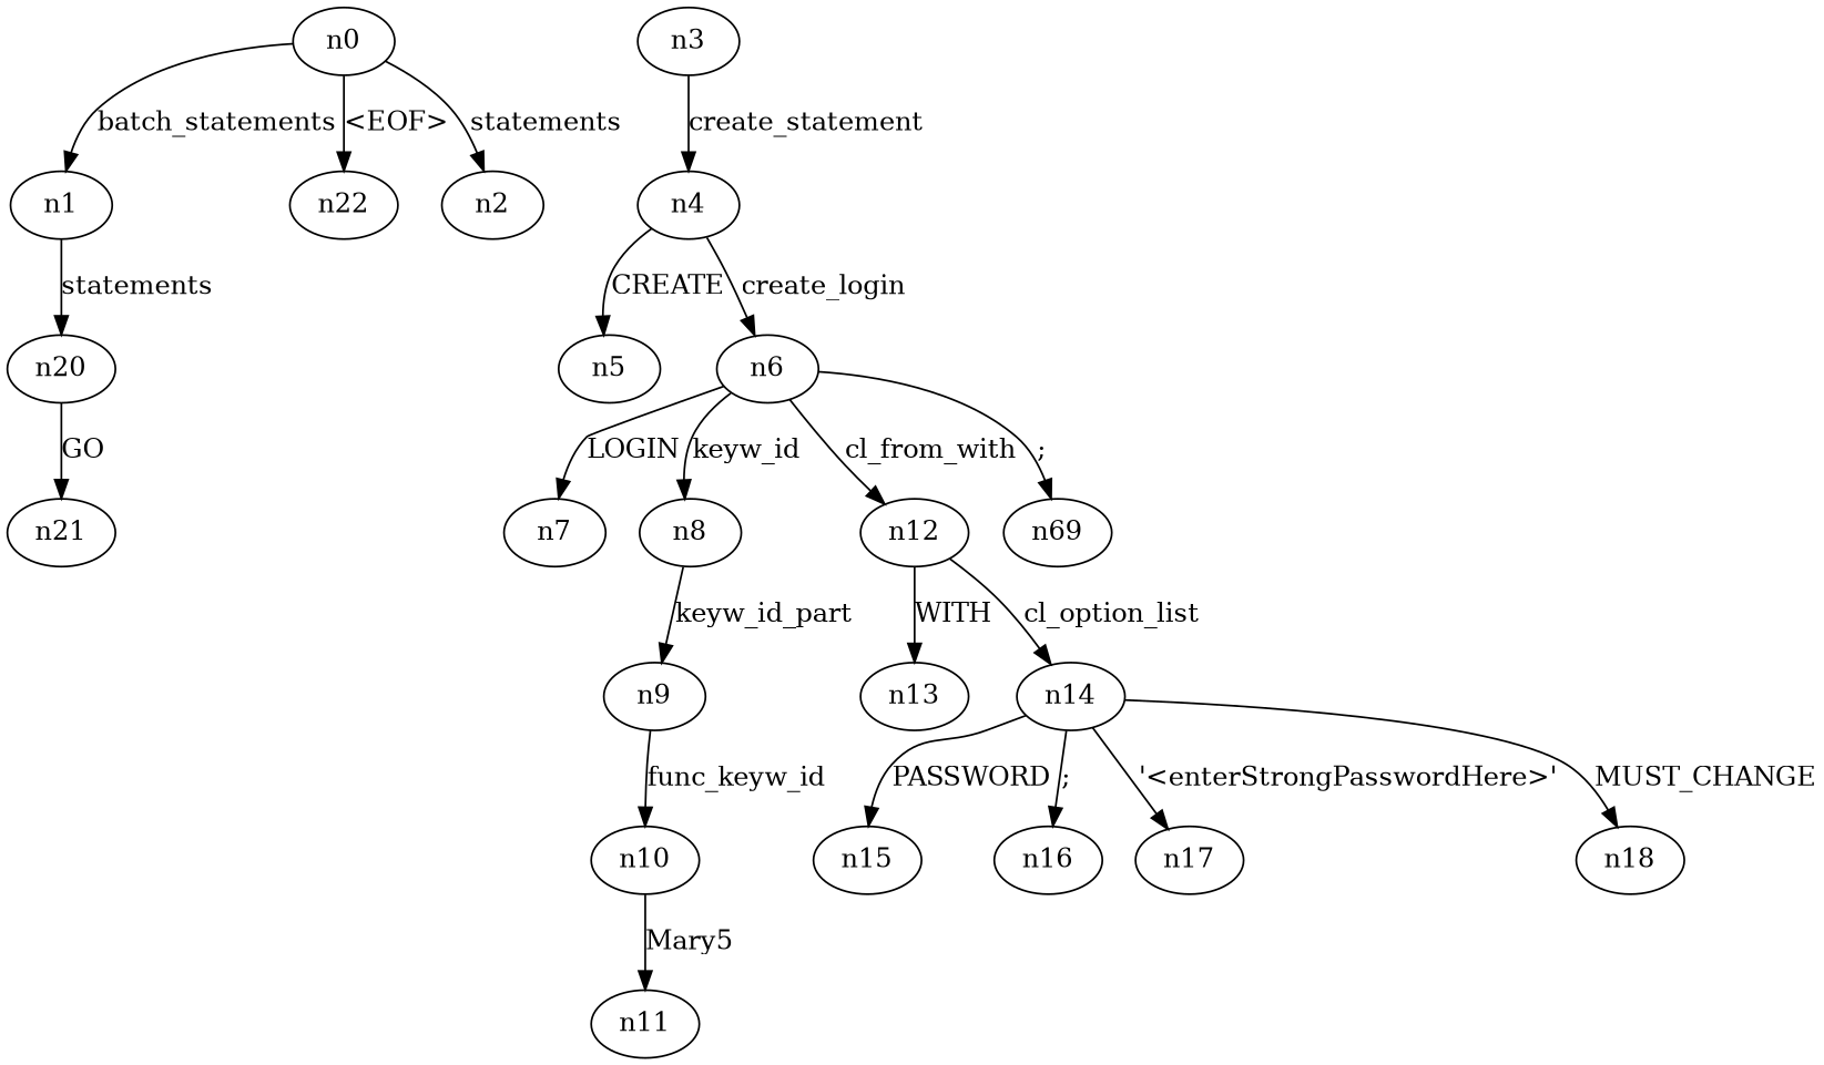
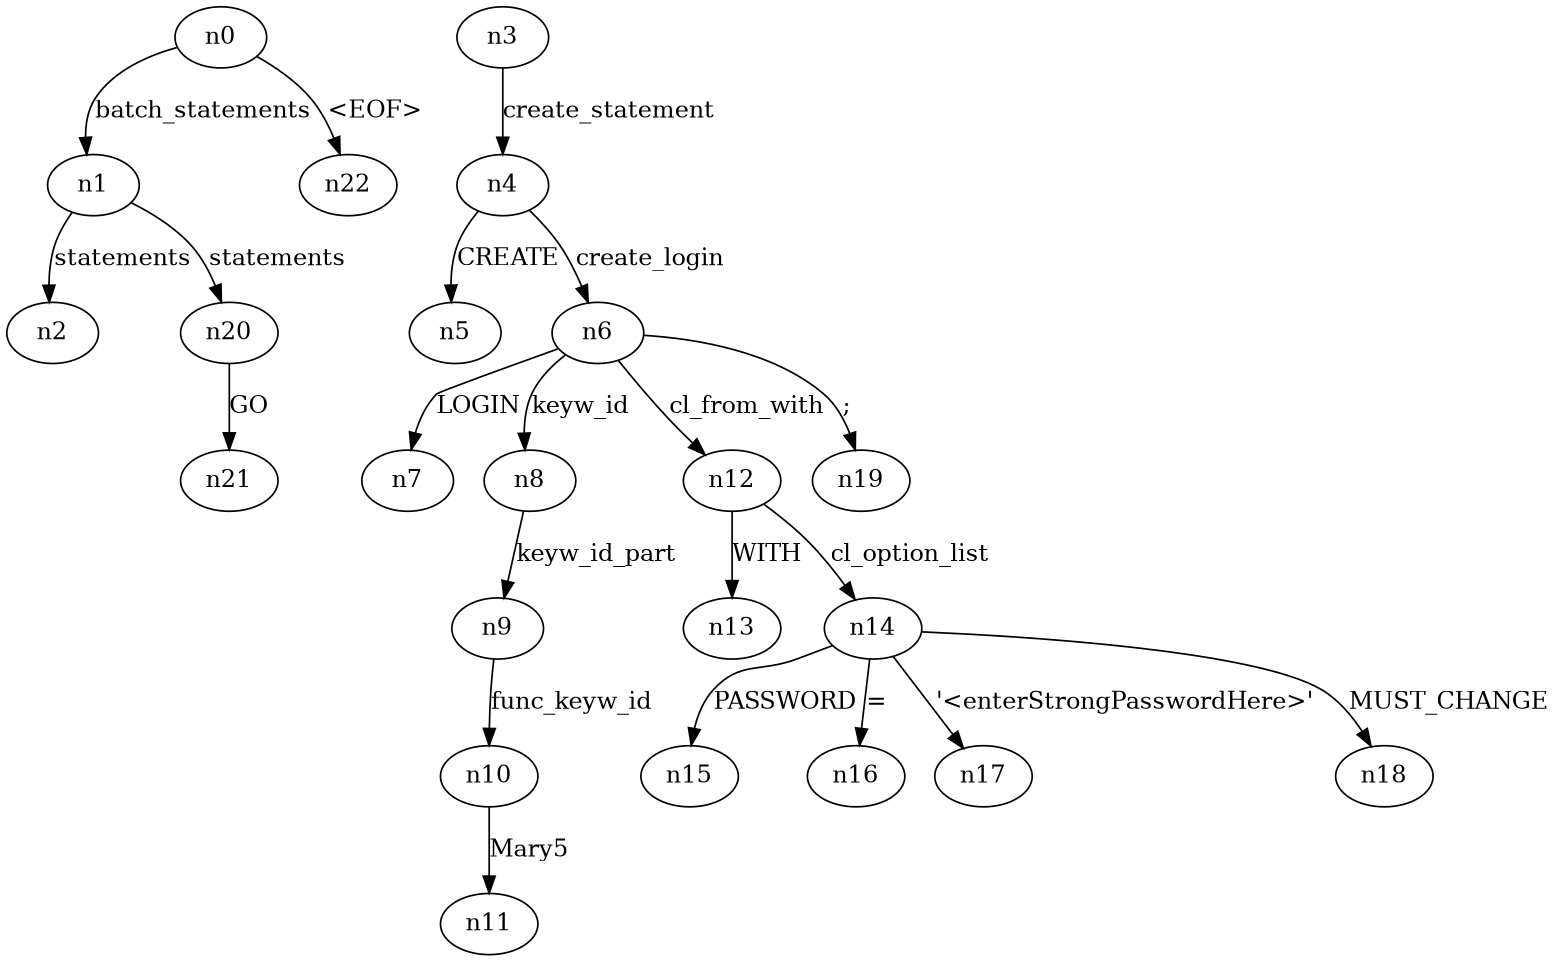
  digraph {
    n0
    n1
    n22
    n2
    n20
    n21
    n3
    n4
    n5
    n6
    n7
    n8
    n12
-   n19 [label=n69]
+   n19
    n9
    n13
    n14
    n10
    n11
    n15
    n16
    n17
    n18
    n0 -> n1 [label=batch_statements]
    n0 -> n22 [label="<EOF>"]
-   n0 -> n2 [label=statements]
+   n1 -> n2 [label=statements]
    n1 -> n20 [label=statements]
    n20 -> n21 [label=GO]
    n3 -> n4 [label=create_statement]
    n4 -> n5 [label=CREATE]
    n4 -> n6 [label=create_login]
    n6 -> n7 [label=LOGIN]
    n6 -> n8 [label=keyw_id]
    n6 -> n12 [label=cl_from_with]
    n6 -> n19 [label=";"]
    n8 -> n9 [label=keyw_id_part]
    n12 -> n13 [label=WITH]
    n12 -> n14 [label=cl_option_list]
    n9 -> n10 [label=func_keyw_id]
    n14 -> n15 [label=PASSWORD]
-   n14 -> n16 [label=";"]
+   n14 -> n16 [label="="]
    n14 -> n17 [label="'<enterStrongPasswordHere>'"]
    n14 -> n18 [label=MUST_CHANGE]
    n10 -> n11 [label=Mary5]
  }
